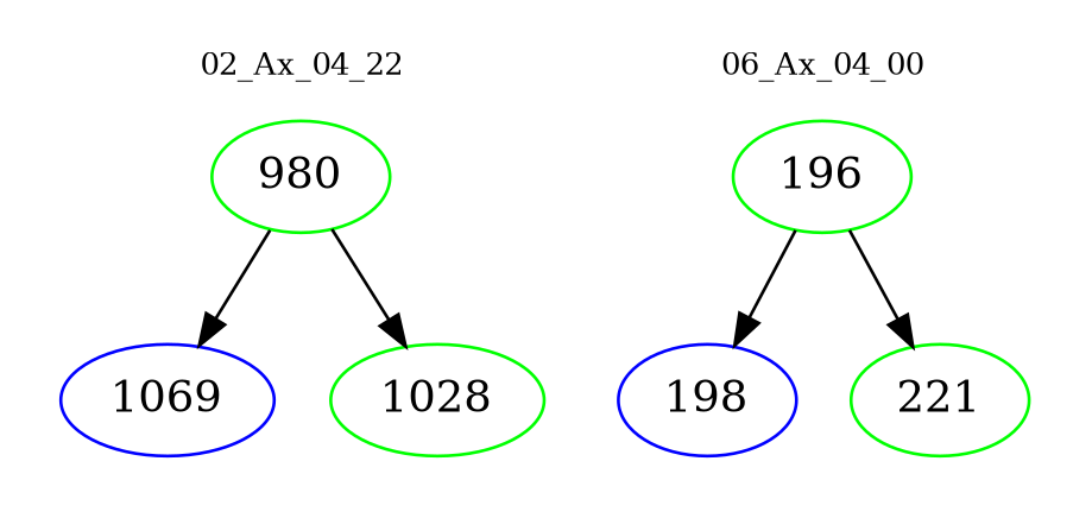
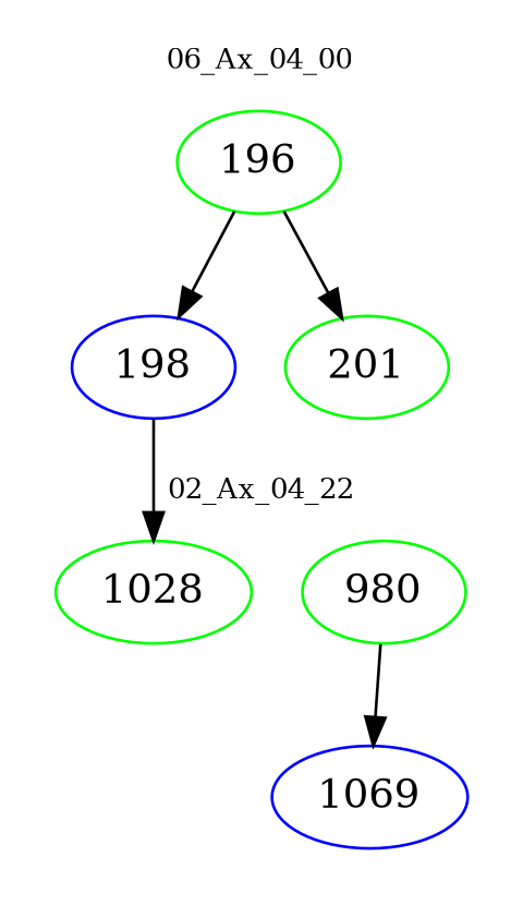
  digraph {
    node [color=green]
    edge [color=black]
    n1 [label=980]
    n2 [color=blue label=1069]
    n3 [label=1028]
    n4 [label=196]
    n5 [color=blue label=198]
-   n6 [label=221]
+   n6 [label=201]
    subgraph cluster_1 {
      color=white
      fontsize=10
      label="02_Ax_04_22"
      n1
      n2
      n3
    }
    subgraph cluster_2 {
      color=white
      fontsize=10
      label="06_Ax_04_00"
      n4
      n5
      n6
    }
    n1 -> n2
-   n1 -> n3
+   n5 -> n3
    n4 -> n5
    n4 -> n6
  }
